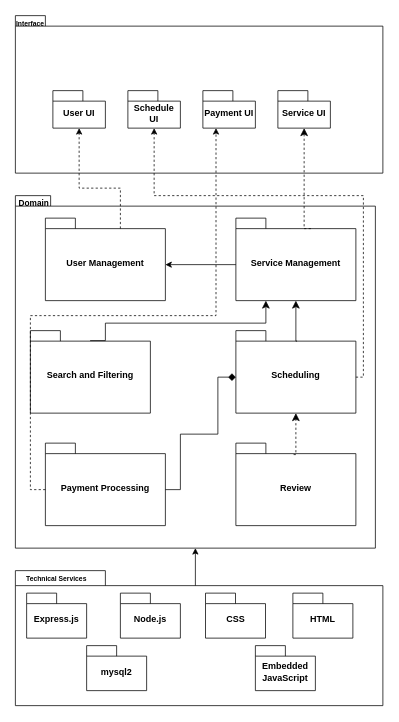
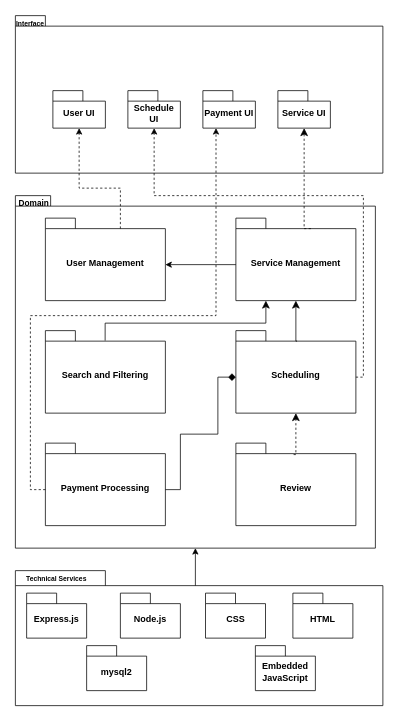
  <mxCell id="0" />
  <mxCell id="1" parent="0" />
  <mxCell id="2" value="" style="shape=folder;fontStyle=1;spacingTop=10;tabWidth=40;tabHeight=14;tabPosition=left;html=1;whiteSpace=wrap;" vertex="1" parent="1"><mxGeometry x="20" y="260" width="480" height="470" as="geometry" /></mxCell>
  <mxCell id="3" value="User Management" style="shape=folder;fontStyle=1;spacingTop=10;tabWidth=40;tabHeight=14;tabPosition=left;html=1;whiteSpace=wrap;" vertex="1" parent="1"><mxGeometry x="60" y="290" width="160" height="110" as="geometry" /></mxCell>
  <mxCell id="4" value="Service Management" style="shape=folder;fontStyle=1;spacingTop=10;tabWidth=40;tabHeight=14;tabPosition=left;html=1;whiteSpace=wrap;" vertex="1" parent="1"><mxGeometry x="314" y="290" width="160" height="110" as="geometry" /></mxCell>
- <mxCell id="5" value="Search and Filtering" style="shape=folder;fontStyle=1;spacingTop=10;tabWidth=40;tabHeight=14;tabPosition=left;html=1;whiteSpace=wrap;" vertex="1" parent="1"><mxGeometry x="40" y="440" width="160" height="110" as="geometry" /></mxCell>
+ <mxCell id="5" value="Search and Filtering" style="shape=folder;fontStyle=1;spacingTop=10;tabWidth=40;tabHeight=14;tabPosition=left;html=1;whiteSpace=wrap;" vertex="1" parent="1"><mxGeometry x="60" y="440" width="160" height="110" as="geometry" /></mxCell>
  <mxCell id="6" value="Scheduling" style="shape=folder;fontStyle=1;spacingTop=10;tabWidth=40;tabHeight=14;tabPosition=left;html=1;whiteSpace=wrap;" vertex="1" parent="1"><mxGeometry x="314" y="440" width="160" height="110" as="geometry" /></mxCell>
  <mxCell id="7" value="Payment Processing" style="shape=folder;fontStyle=1;spacingTop=10;tabWidth=40;tabHeight=14;tabPosition=left;html=1;whiteSpace=wrap;" vertex="1" parent="1"><mxGeometry x="60" y="590" width="160" height="110" as="geometry" /></mxCell>
  <mxCell id="8" value="Review" style="shape=folder;fontStyle=1;spacingTop=10;tabWidth=40;tabHeight=14;tabPosition=left;html=1;whiteSpace=wrap;" vertex="1" parent="1"><mxGeometry x="314" y="590" width="160" height="110" as="geometry" /></mxCell>
  <mxCell id="9" value="" style="edgeStyle=segmentEdgeStyle;endArrow=classic;html=1;curved=0;rounded=0;endSize=8;startSize=8;entryX=0.5;entryY=1;entryDx=0;entryDy=0;entryPerimeter=0;exitX=0.51;exitY=0.127;exitDx=0;exitDy=0;exitPerimeter=0;" edge="1" parent="1" source="6" target="4"><mxGeometry width="50" height="50" relative="1" as="geometry"><mxPoint x="394" y="460" as="sourcePoint" /><mxPoint x="170" y="470" as="targetPoint" /></mxGeometry></mxCell>
  <mxCell id="10" value="" style="edgeStyle=segmentEdgeStyle;endArrow=classic;html=1;curved=0;rounded=0;endSize=8;startSize=8;entryX=0.25;entryY=1;entryDx=0;entryDy=0;entryPerimeter=0;exitX=0.498;exitY=0.121;exitDx=0;exitDy=0;exitPerimeter=0;" edge="1" parent="1" source="5" target="4"><mxGeometry width="50" height="50" relative="1" as="geometry"><mxPoint x="120" y="520" as="sourcePoint" /><mxPoint x="170" y="470" as="targetPoint" /><Array as="points"><mxPoint x="140" y="430" /><mxPoint x="354" y="430" /></Array></mxGeometry></mxCell>
  <mxCell id="11" value="" style="edgeStyle=segmentEdgeStyle;endArrow=classic;html=1;curved=0;rounded=0;endSize=8;startSize=8;exitX=0.481;exitY=0.139;exitDx=0;exitDy=0;exitPerimeter=0;dashed=1;" edge="1" parent="1" source="8" target="6"><mxGeometry width="50" height="50" relative="1" as="geometry"><mxPoint x="120" y="520" as="sourcePoint" /><mxPoint x="170" y="470" as="targetPoint" /></mxGeometry></mxCell>
  <mxCell id="12" value="" style="edgeStyle=segmentEdgeStyle;endArrow=diamond;html=1;curved=0;rounded=0;endSize=8;startSize=8;entryX=0;entryY=0;entryDx=0;entryDy=62;entryPerimeter=0;exitX=0;exitY=0;exitDx=160;exitDy=62;exitPerimeter=0;" edge="1" parent="1" source="7" target="6"><mxGeometry width="50" height="50" relative="1" as="geometry"><mxPoint x="110" y="578.01" as="sourcePoint" /><mxPoint x="293.92" y="480" as="targetPoint" /><Array as="points"><mxPoint x="240" y="652" /><mxPoint x="240" y="578" /><mxPoint x="290" y="578" /><mxPoint x="290" y="502" /></Array></mxGeometry></mxCell>
  <mxCell id="13" value="" style="shape=folder;fontStyle=1;spacingTop=10;tabWidth=40;tabHeight=14;tabPosition=left;html=1;whiteSpace=wrap;" vertex="1" parent="1"><mxGeometry x="20" y="20" width="490" height="210" as="geometry" /></mxCell>
  <mxCell id="14" value="&lt;b&gt;&lt;font style=&quot;font-size: 11px;&quot;&gt;Domain&lt;/font&gt;&lt;/b&gt;" style="text;html=1;strokeColor=none;fillColor=none;align=center;verticalAlign=middle;whiteSpace=wrap;rounded=0;" vertex="1" parent="1"><mxGeometry x="20" y="260" width="50" height="20" as="geometry" /></mxCell>
  <mxCell id="15" value="&lt;b style=&quot;&quot;&gt;&lt;font style=&quot;font-size: 9px;&quot;&gt;Interface&lt;/font&gt;&lt;/b&gt;" style="text;html=1;strokeColor=none;fillColor=none;align=center;verticalAlign=middle;whiteSpace=wrap;rounded=0;" vertex="1" parent="1"><mxGeometry x="20" y="20" width="40" height="20" as="geometry" /></mxCell>
  <mxCell id="16" value="Service UI" style="shape=folder;fontStyle=1;spacingTop=10;tabWidth=40;tabHeight=14;tabPosition=left;html=1;whiteSpace=wrap;" vertex="1" parent="1"><mxGeometry x="370" y="120" width="70" height="50" as="geometry" /></mxCell>
  <mxCell id="17" value="User UI" style="shape=folder;fontStyle=1;spacingTop=10;tabWidth=40;tabHeight=14;tabPosition=left;html=1;whiteSpace=wrap;" vertex="1" parent="1"><mxGeometry x="70" y="120" width="70" height="50" as="geometry" /></mxCell>
  <mxCell id="18" value="Schedule UI" style="shape=folder;fontStyle=1;spacingTop=10;tabWidth=40;tabHeight=14;tabPosition=left;html=1;whiteSpace=wrap;" vertex="1" parent="1"><mxGeometry x="170" y="120" width="70" height="50" as="geometry" /></mxCell>
  <mxCell id="19" value="Payment UI" style="shape=folder;fontStyle=1;spacingTop=10;tabWidth=40;tabHeight=14;tabPosition=left;html=1;whiteSpace=wrap;" vertex="1" parent="1"><mxGeometry x="270" y="120" width="70" height="50" as="geometry" /></mxCell>
  <mxCell id="20" value="" style="endArrow=classic;html=1;rounded=0;edgeStyle=orthogonalEdgeStyle;exitX=0;exitY=0;exitDx=100;exitDy=14;exitPerimeter=0;entryX=0.5;entryY=1;entryDx=0;entryDy=0;entryPerimeter=0;dashed=1;" edge="1" parent="1" source="3" target="17"><mxGeometry width="50" height="50" relative="1" as="geometry"><mxPoint x="270" y="400" as="sourcePoint" /><mxPoint x="320" y="350" as="targetPoint" /><Array as="points"><mxPoint x="160" y="250" /><mxPoint x="105" y="250" /></Array></mxGeometry></mxCell>
  <mxCell id="21" value="" style="edgeStyle=segmentEdgeStyle;endArrow=classic;html=1;curved=0;rounded=0;endSize=8;startSize=8;entryX=0.5;entryY=1;entryDx=0;entryDy=0;entryPerimeter=0;exitX=0;exitY=0;exitDx=100;exitDy=14;exitPerimeter=0;dashed=1;" edge="1" parent="1" source="4" target="16"><mxGeometry width="50" height="50" relative="1" as="geometry"><mxPoint x="270" y="400" as="sourcePoint" /><mxPoint x="320" y="350" as="targetPoint" /><Array as="points"><mxPoint x="405" y="304" /></Array></mxGeometry></mxCell>
  <mxCell id="22" value="" style="endArrow=classic;html=1;rounded=0;edgeStyle=orthogonalEdgeStyle;entryX=0;entryY=0;entryDx=160;entryDy=62;entryPerimeter=0;exitX=0;exitY=0;exitDx=0;exitDy=62;exitPerimeter=0;" edge="1" parent="1" source="4" target="3"><mxGeometry width="50" height="50" relative="1" as="geometry"><mxPoint x="310" y="352" as="sourcePoint" /><mxPoint x="320" y="350" as="targetPoint" /></mxGeometry></mxCell>
  <mxCell id="23" value="" style="endArrow=classic;html=1;rounded=0;edgeStyle=orthogonalEdgeStyle;exitX=0;exitY=0;exitDx=0;exitDy=62;exitPerimeter=0;entryX=0.25;entryY=1;entryDx=0;entryDy=0;entryPerimeter=0;dashed=1;" edge="1" parent="1" source="7" target="19"><mxGeometry width="50" height="50" relative="1" as="geometry"><mxPoint x="270" y="400" as="sourcePoint" /><mxPoint x="-100" y="-40" as="targetPoint" /><Array as="points"><mxPoint x="40" y="652" /><mxPoint x="40" y="420" /><mxPoint x="288" y="420" /></Array></mxGeometry></mxCell>
  <mxCell id="24" value="" style="endArrow=classic;html=1;rounded=0;edgeStyle=orthogonalEdgeStyle;exitX=0;exitY=0;exitDx=160;exitDy=62;exitPerimeter=0;dashed=1;" edge="1" parent="1" source="6" target="18"><mxGeometry width="50" height="50" relative="1" as="geometry"><mxPoint x="270" y="400" as="sourcePoint" /><mxPoint x="320" y="350" as="targetPoint" /><Array as="points"><mxPoint x="484" y="502" /><mxPoint x="484" y="260" /><mxPoint x="205" y="260" /></Array></mxGeometry></mxCell>
  <mxCell id="25" value="" style="shape=folder;fontStyle=1;spacingTop=10;tabWidth=120;tabHeight=20;tabPosition=left;html=1;whiteSpace=wrap;" vertex="1" parent="1"><mxGeometry x="20" y="760" width="490" height="180" as="geometry" /></mxCell>
  <mxCell id="26" value="Express.js" style="shape=folder;fontStyle=1;spacingTop=10;tabWidth=40;tabHeight=14;tabPosition=left;html=1;whiteSpace=wrap;" vertex="1" parent="1"><mxGeometry x="35" y="790" width="80" height="60" as="geometry" /></mxCell>
  <mxCell id="27" value="mysql2" style="shape=folder;fontStyle=1;spacingTop=10;tabWidth=40;tabHeight=14;tabPosition=left;html=1;whiteSpace=wrap;" vertex="1" parent="1"><mxGeometry x="115" y="860" width="80" height="60" as="geometry" /></mxCell>
  <mxCell id="28" value="Node.js" style="shape=folder;fontStyle=1;spacingTop=10;tabWidth=40;tabHeight=14;tabPosition=left;html=1;whiteSpace=wrap;" vertex="1" parent="1"><mxGeometry x="160" y="790" width="80" height="60" as="geometry" /></mxCell>
  <mxCell id="29" value="HTML" style="shape=folder;fontStyle=1;spacingTop=10;tabWidth=40;tabHeight=14;tabPosition=left;html=1;whiteSpace=wrap;" vertex="1" parent="1"><mxGeometry x="390" y="790" width="80" height="60" as="geometry" /></mxCell>
  <mxCell id="30" value="CSS" style="shape=folder;fontStyle=1;spacingTop=10;tabWidth=40;tabHeight=14;tabPosition=left;html=1;whiteSpace=wrap;" vertex="1" parent="1"><mxGeometry x="273.5" y="790" width="80" height="60" as="geometry" /></mxCell>
  <mxCell id="31" value="Embedded JavaScript" style="shape=folder;fontStyle=1;spacingTop=10;tabWidth=40;tabHeight=14;tabPosition=left;html=1;whiteSpace=wrap;" vertex="1" parent="1"><mxGeometry x="340" y="860" width="80" height="60" as="geometry" /></mxCell>
  <mxCell id="32" value="" style="endArrow=classic;html=1;rounded=0;entryX=0.5;entryY=1;entryDx=0;entryDy=0;entryPerimeter=0;" edge="1" parent="1" target="2"><mxGeometry width="50" height="50" relative="1" as="geometry"><mxPoint x="260" y="780" as="sourcePoint" /><mxPoint x="290" y="680" as="targetPoint" /></mxGeometry></mxCell>
  <mxCell id="33" value="&lt;b style=&quot;&quot;&gt;&lt;font style=&quot;font-size: 9px;&quot;&gt;Technical Services&lt;/font&gt;&lt;/b&gt;" style="text;html=1;strokeColor=none;fillColor=none;align=center;verticalAlign=middle;whiteSpace=wrap;rounded=0;" vertex="1" parent="1"><mxGeometry x="20" y="760" width="110" height="20" as="geometry" /></mxCell>
